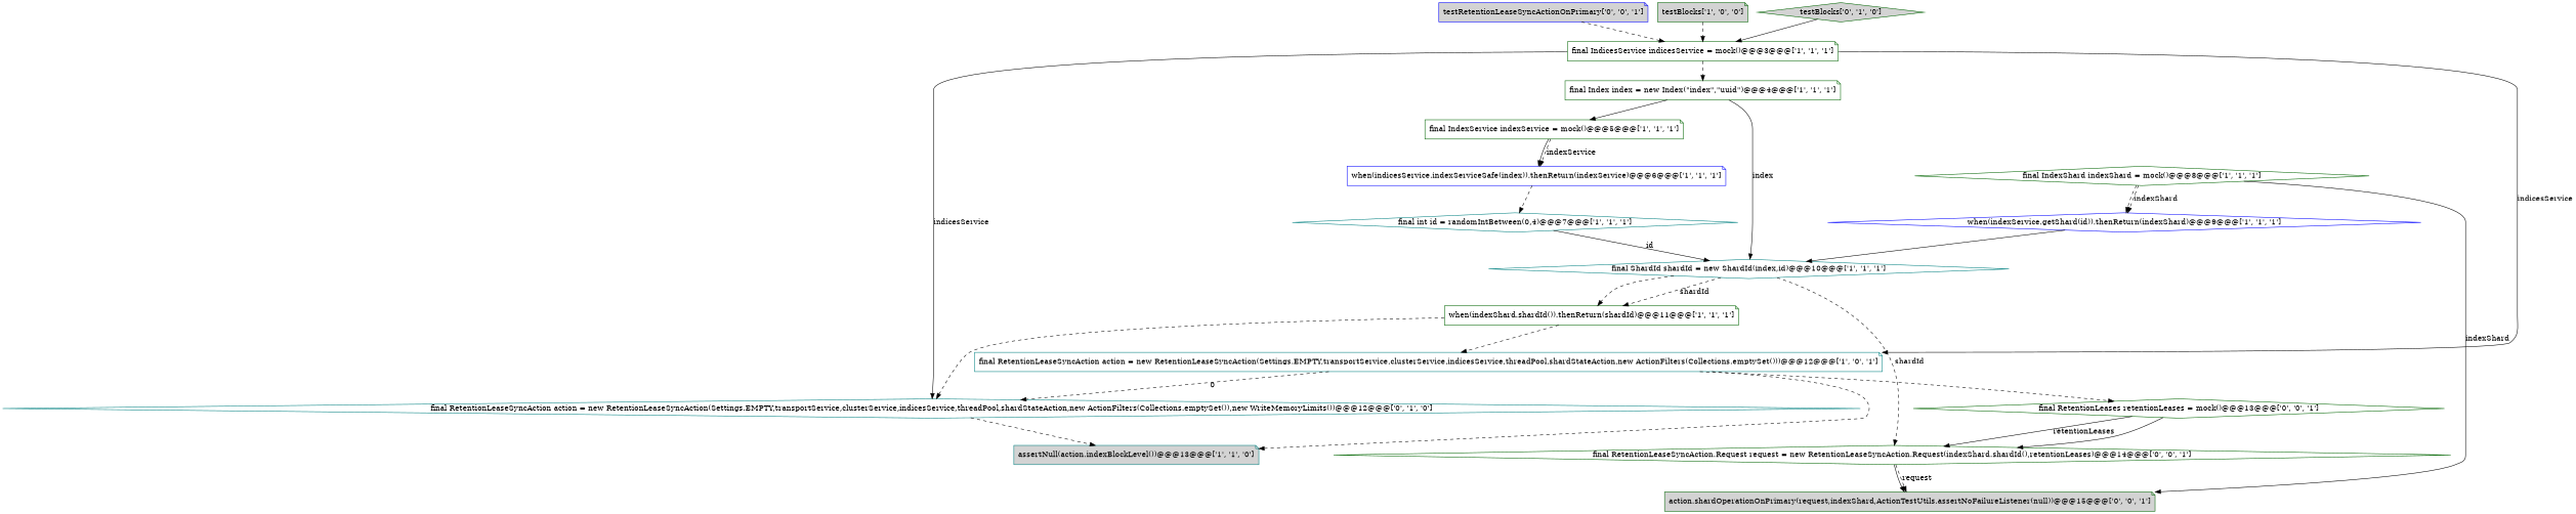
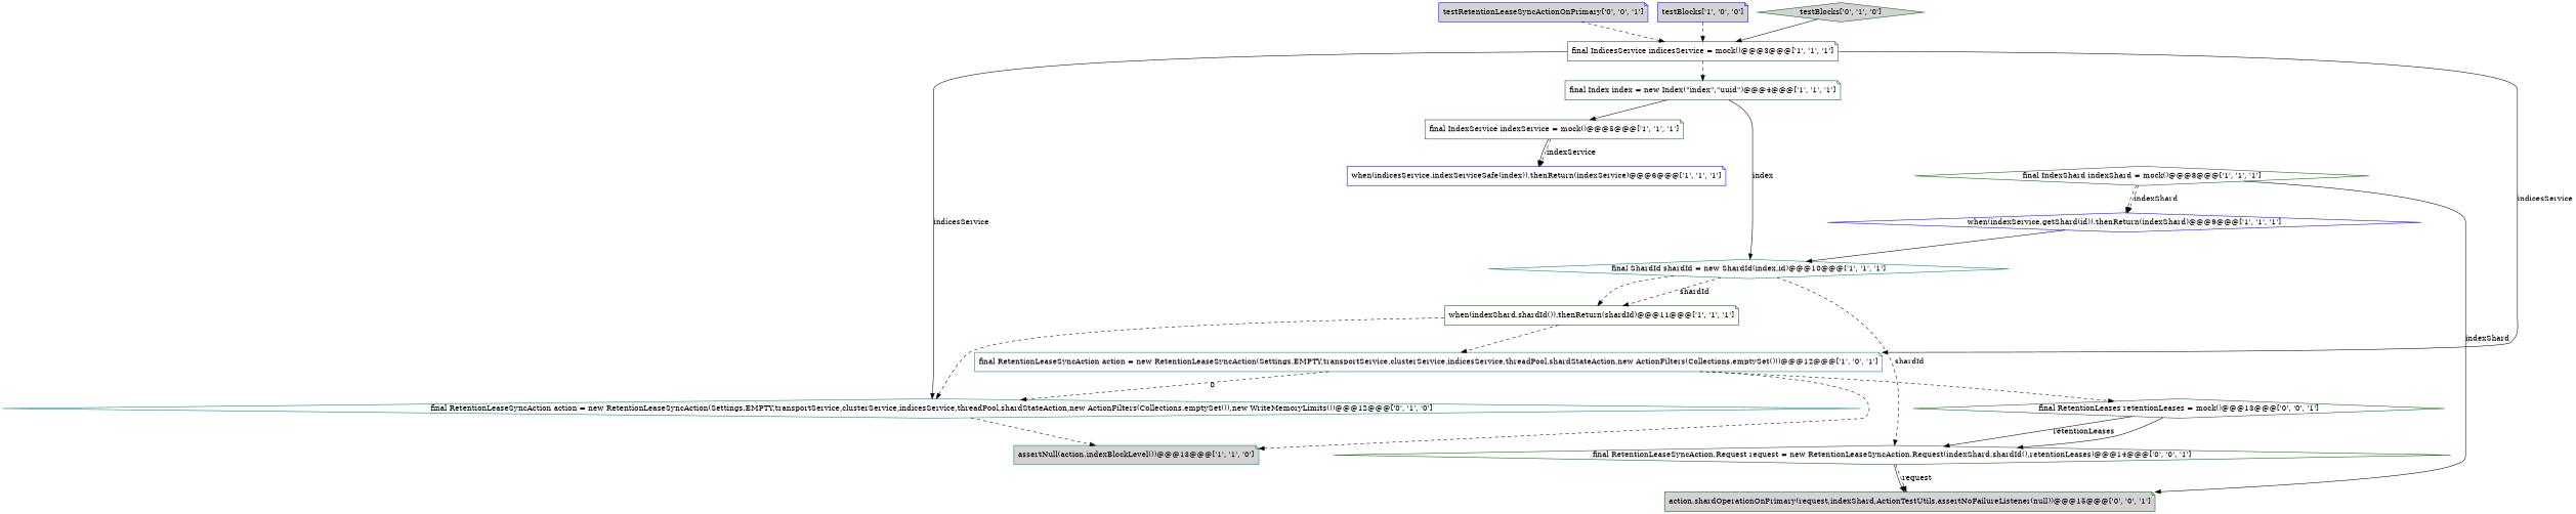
  digraph {
    node [color=darkgreen fillcolor=white shape=note style=filled]
    edge [style=dashed]
    n1 [label="final RetentionLeaseSyncAction.Request request = new RetentionLeaseSyncAction.Request(indexShard.shardId(),retentionLeases)@@@14@@@['0', '0', '1']" shape=diamond]
    n2 [fillcolor=lightgray label="action.shardOperationOnPrimary(request,indexShard,ActionTestUtils.assertNoFailureListener(null))@@@15@@@['0', '0', '1']"]
    n3 [label="final IndexService indexService = mock()@@@5@@@['1', '1', '1']"]
    n4 [color=blue label="when(indicesService.indexServiceSafe(index)).thenReturn(indexService)@@@6@@@['1', '1', '1']"]
-   n5 [color=teal label="final int id = randomIntBetween(0,4)@@@7@@@['1', '1', '1']" shape=diamond]
    n6 [label="final RetentionLeases retentionLeases = mock()@@@13@@@['0', '0', '1']" shape=diamond]
    n7 [color=teal label="final RetentionLeaseSyncAction action = new RetentionLeaseSyncAction(Settings.EMPTY,transportService,clusterService,indicesService,threadPool,shardStateAction,new ActionFilters(Collections.emptySet()))@@@12@@@['1', '0', '1']"]
    n8 [color=teal label="final RetentionLeaseSyncAction action = new RetentionLeaseSyncAction(Settings.EMPTY,transportService,clusterService,indicesService,threadPool,shardStateAction,new ActionFilters(Collections.emptySet()),new WriteMemoryLimits())@@@12@@@['0', '1', '0']" shape=diamond]
    n9 [color=teal fillcolor=lightgray label="assertNull(action.indexBlockLevel())@@@13@@@['1', '1', '0']"]
    n10 [color=teal label="final ShardId shardId = new ShardId(index,id)@@@10@@@['1', '1', '1']" shape=diamond]
    n11 [label="when(indexShard.shardId()).thenReturn(shardId)@@@11@@@['1', '1', '1']"]
    n12 [label="final Index index = new Index(\"index\",\"uuid\")@@@4@@@['1', '1', '1']"]
    n13 [color=blue fillcolor=lightgray label="testRetentionLeaseSyncActionOnPrimary['0', '0', '1']"]
    n14 [label="final IndicesService indicesService = mock()@@@3@@@['1', '1', '1']"]
    n15 [label="final IndexShard indexShard = mock()@@@8@@@['1', '1', '1']" shape=diamond]
    n16 [color=blue label="when(indexService.getShard(id)).thenReturn(indexShard)@@@9@@@['1', '1', '1']" shape=diamond]
-   n17 [fillcolor=lightgray label="testBlocks['1', '0', '0']"]
+   n17 [color=blue fillcolor=lightgray label="testBlocks['1', '0', '0']"]
    n18 [fillcolor=lightgray label="testBlocks['0', '1', '0']" shape=diamond]
    n1 -> n2 [style=solid]
    n1 -> n2 [label=request]
    n3 -> n4 [style=solid]
    n3 -> n4 [label=indexService]
-   n4 -> n5
-   n5 -> n10 [label=id style=solid]
    n6 -> n1 [label=retentionLeases style=solid]
    n6 -> n1 [style=solid]
    n7 -> n6
    n7 -> n8 [label=0]
    n7 -> n9
    n8 -> n9
    n10 -> n1 [label=shardId]
    n10 -> n11
    n10 -> n11 [label=shardId]
    n11 -> n7
    n11 -> n8
    n12 -> n3 [style=solid]
    n12 -> n10 [label=index style=solid]
    n13 -> n14
    n14 -> n7 [label=indicesService style=solid]
    n14 -> n8 [label=indicesService style=solid]
    n14 -> n12
    n15 -> n2 [label=indexShard style=solid]
    n15 -> n16
    n15 -> n16 [label=indexShard]
    n16 -> n10 [style=solid]
    n17 -> n14
    n18 -> n14 [style=solid]
  }
